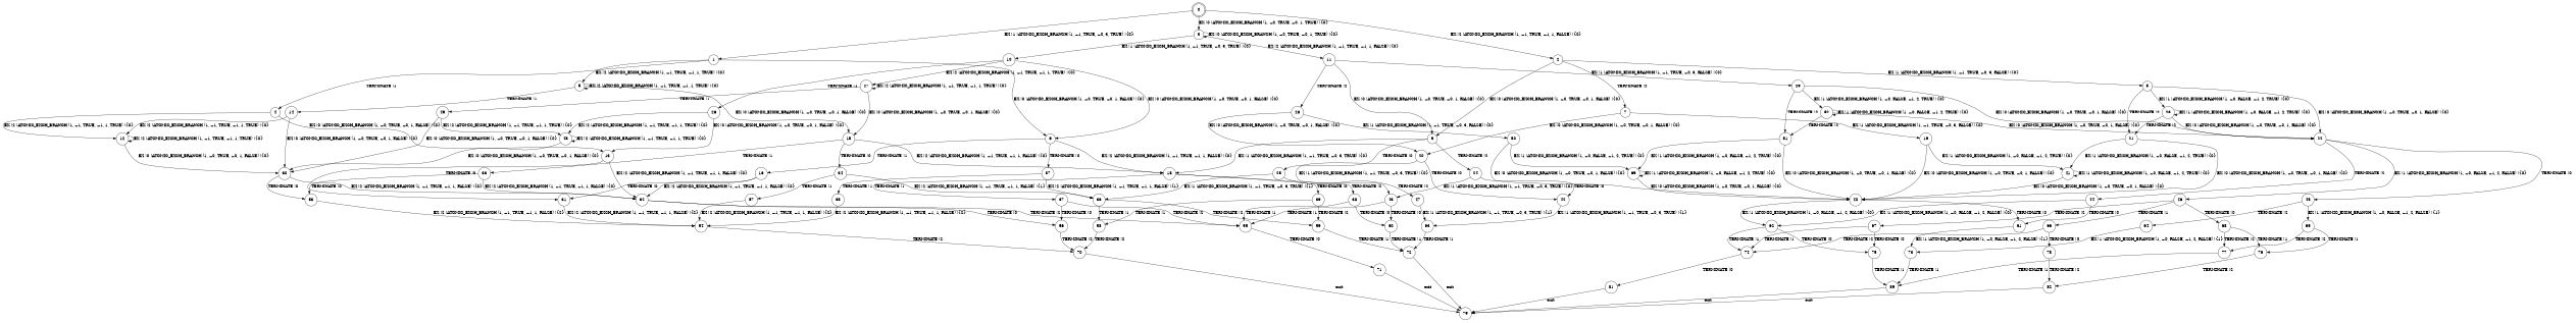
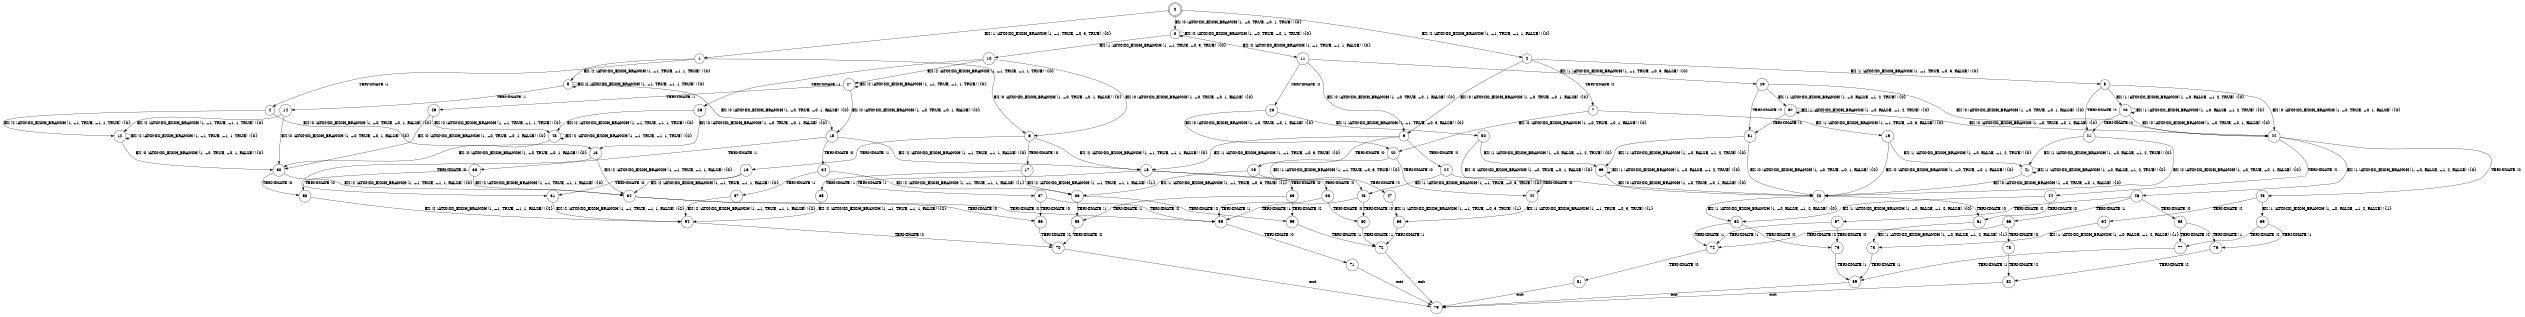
  digraph {
    node [shape=circle]
    0 [peripheries=2]
    1
    2
    3
    4
    5
    6
    7
    8
    9
    10
    11
    12
    13
    14
    15
    16
-   17 [label=87]
+   17
    18
    19
    20
    21
    22
    23
    24
    25
    26
    27
    28
    29
    30
    31
    32
    33
    34
    35
    36
    37
    38
    39
    40
    41
    42
    43
    44
    45
    46
    47
    48
    49
    50
    51
    52
    53
    54
    55
    56
    57
    58
    59
    60
    61
    62
    63
    64
    65
    66
    67
    68
    69
    70
    71
    72
    73
    74
    75
    76
    77
    78
    79
    n81 [label=89]
    81
    82
    0 -> 1 [label="EX !1 !ATOMIC_EXCH_BRANCH (1, +1, TRUE, +0, 3, TRUE) !{0}"]
    0 -> 2 [label="EX !2 !ATOMIC_EXCH_BRANCH (1, +1, TRUE, +1, 1, FALSE) !{0}"]
    0 -> 3 [label="EX !0 !ATOMIC_EXCH_BRANCH (1, +0, TRUE, +0, 1, TRUE) !{0}"]
    1 -> 4 [label="TERMINATE !1"]
    1 -> 5 [label="EX !2 !ATOMIC_EXCH_BRANCH (1, +1, TRUE, +1, 1, TRUE) !{0}"]
    1 -> 6 [label="EX !0 !ATOMIC_EXCH_BRANCH (1, +0, TRUE, +0, 1, FALSE) !{0}"]
    2 -> 7 [label="TERMINATE !2"]
    2 -> 8 [label="EX !1 !ATOMIC_EXCH_BRANCH (1, +1, TRUE, +0, 3, FALSE) !{0}"]
    2 -> 9 [label="EX !0 !ATOMIC_EXCH_BRANCH (1, +0, TRUE, +0, 1, FALSE) !{0}"]
    3 -> 3 [label="EX !0 !ATOMIC_EXCH_BRANCH (1, +0, TRUE, +0, 1, TRUE) !{0}"]
    3 -> 10 [label="EX !1 !ATOMIC_EXCH_BRANCH (1, +1, TRUE, +0, 3, TRUE) !{0}"]
    3 -> 11 [label="EX !2 !ATOMIC_EXCH_BRANCH (1, +1, TRUE, +1, 1, FALSE) !{0}"]
    4 -> 12 [label="EX !2 !ATOMIC_EXCH_BRANCH (1, +1, TRUE, +1, 1, TRUE) !{0}"]
    4 -> 13 [label="EX !0 !ATOMIC_EXCH_BRANCH (1, +0, TRUE, +0, 1, FALSE) !{0}"]
    5 -> 5 [label="EX !2 !ATOMIC_EXCH_BRANCH (1, +1, TRUE, +1, 1, TRUE) !{0}"]
    5 -> 14 [label="TERMINATE !1"]
    5 -> 15 [label="EX !0 !ATOMIC_EXCH_BRANCH (1, +0, TRUE, +0, 1, FALSE) !{0}"]
    6 -> 16 [label="TERMINATE !1"]
    6 -> 17 [label="TERMINATE !0"]
    6 -> 18 [label="EX !2 !ATOMIC_EXCH_BRANCH (1, +1, TRUE, +1, 1, FALSE) !{0}"]
    7 -> 19 [label="EX !1 !ATOMIC_EXCH_BRANCH (1, +1, TRUE, +0, 3, FALSE) !{0}"]
    7 -> 20 [label="EX !0 !ATOMIC_EXCH_BRANCH (1, +0, TRUE, +0, 1, FALSE) !{0}"]
    8 -> 21 [label="TERMINATE !2"]
    8 -> 22 [label="EX !0 !ATOMIC_EXCH_BRANCH (1, +0, TRUE, +0, 1, FALSE) !{0}"]
    8 -> 23 [label="EX !1 !ATOMIC_EXCH_BRANCH (1, +0, FALSE, +1, 2, TRUE) !{0}"]
    9 -> 18 [label="EX !1 !ATOMIC_EXCH_BRANCH (1, +1, TRUE, +0, 3, TRUE) !{0}"]
    9 -> 24 [label="TERMINATE !2"]
    9 -> 25 [label="TERMINATE !0"]
    10 -> 6 [label="EX !0 !ATOMIC_EXCH_BRANCH (1, +0, TRUE, +0, 1, FALSE) !{0}"]
    10 -> 26 [label="TERMINATE !1"]
    10 -> 27 [label="EX !2 !ATOMIC_EXCH_BRANCH (1, +1, TRUE, +1, 1, TRUE) !{0}"]
    11 -> 9 [label="EX !0 !ATOMIC_EXCH_BRANCH (1, +0, TRUE, +0, 1, FALSE) !{0}"]
    11 -> 28 [label="TERMINATE !2"]
    11 -> 29 [label="EX !1 !ATOMIC_EXCH_BRANCH (1, +1, TRUE, +0, 3, FALSE) !{0}"]
    12 -> 12 [label="EX !2 !ATOMIC_EXCH_BRANCH (1, +1, TRUE, +1, 1, TRUE) !{0}"]
    12 -> 30 [label="EX !0 !ATOMIC_EXCH_BRANCH (1, +0, TRUE, +0, 1, FALSE) !{0}"]
    13 -> 31 [label="TERMINATE !0"]
    13 -> 32 [label="EX !2 !ATOMIC_EXCH_BRANCH (1, +1, TRUE, +1, 1, FALSE) !{0}"]
    14 -> 12 [label="EX !2 !ATOMIC_EXCH_BRANCH (1, +1, TRUE, +1, 1, TRUE) !{0}"]
    14 -> 30 [label="EX !0 !ATOMIC_EXCH_BRANCH (1, +0, TRUE, +0, 1, FALSE) !{0}"]
    15 -> 18 [label="EX !2 !ATOMIC_EXCH_BRANCH (1, +1, TRUE, +1, 1, FALSE) !{0}"]
    15 -> 33 [label="TERMINATE !1"]
    15 -> 34 [label="TERMINATE !0"]
    16 -> 31 [label="TERMINATE !0"]
    16 -> 32 [label="EX !2 !ATOMIC_EXCH_BRANCH (1, +1, TRUE, +1, 1, FALSE) !{0}"]
    17 -> 35 [label="TERMINATE !1"]
    17 -> 36 [label="EX !2 !ATOMIC_EXCH_BRANCH (1, +1, TRUE, +1, 1, FALSE) !{1}"]
    18 -> 37 [label="TERMINATE !1"]
    18 -> 38 [label="TERMINATE !2"]
    18 -> 39 [label="TERMINATE !0"]
    19 -> 40 [label="EX !0 !ATOMIC_EXCH_BRANCH (1, +0, TRUE, +0, 1, FALSE) !{0}"]
    19 -> 41 [label="EX !1 !ATOMIC_EXCH_BRANCH (1, +0, FALSE, +1, 2, TRUE) !{0}"]
    20 -> 42 [label="TERMINATE !0"]
    20 -> 43 [label="EX !1 !ATOMIC_EXCH_BRANCH (1, +1, TRUE, +0, 3, TRUE) !{0}"]
    21 -> 40 [label="EX !0 !ATOMIC_EXCH_BRANCH (1, +0, TRUE, +0, 1, FALSE) !{0}"]
    21 -> 41 [label="EX !1 !ATOMIC_EXCH_BRANCH (1, +0, FALSE, +1, 2, TRUE) !{0}"]
    22 -> 44 [label="TERMINATE !2"]
    22 -> 45 [label="TERMINATE !0"]
    22 -> 46 [label="EX !1 !ATOMIC_EXCH_BRANCH (1, +0, FALSE, +1, 2, FALSE) !{0}"]
    23 -> 21 [label="TERMINATE !2"]
    23 -> 22 [label="EX !0 !ATOMIC_EXCH_BRANCH (1, +0, TRUE, +0, 1, FALSE) !{0}"]
    23 -> 23 [label="EX !1 !ATOMIC_EXCH_BRANCH (1, +0, FALSE, +1, 2, TRUE) !{0}"]
    24 -> 42 [label="TERMINATE !0"]
    24 -> 43 [label="EX !1 !ATOMIC_EXCH_BRANCH (1, +1, TRUE, +0, 3, TRUE) !{0}"]
    25 -> 36 [label="EX !1 !ATOMIC_EXCH_BRANCH (1, +1, TRUE, +0, 3, TRUE) !{1}"]
    25 -> 47 [label="TERMINATE !2"]
    26 -> 13 [label="EX !0 !ATOMIC_EXCH_BRANCH (1, +0, TRUE, +0, 1, FALSE) !{0}"]
    26 -> 48 [label="EX !2 !ATOMIC_EXCH_BRANCH (1, +1, TRUE, +1, 1, TRUE) !{0}"]
    27 -> 15 [label="EX !0 !ATOMIC_EXCH_BRANCH (1, +0, TRUE, +0, 1, FALSE) !{0}"]
    27 -> 27 [label="EX !2 !ATOMIC_EXCH_BRANCH (1, +1, TRUE, +1, 1, TRUE) !{0}"]
    27 -> 49 [label="TERMINATE !1"]
    28 -> 20 [label="EX !0 !ATOMIC_EXCH_BRANCH (1, +0, TRUE, +0, 1, FALSE) !{0}"]
    28 -> 50 [label="EX !1 !ATOMIC_EXCH_BRANCH (1, +1, TRUE, +0, 3, FALSE) !{0}"]
    29 -> 22 [label="EX !0 !ATOMIC_EXCH_BRANCH (1, +0, TRUE, +0, 1, FALSE) !{0}"]
    29 -> 51 [label="TERMINATE !2"]
    29 -> 52 [label="EX !1 !ATOMIC_EXCH_BRANCH (1, +0, FALSE, +1, 2, TRUE) !{0}"]
    30 -> 32 [label="EX !2 !ATOMIC_EXCH_BRANCH (1, +1, TRUE, +1, 1, FALSE) !{0}"]
    30 -> 53 [label="TERMINATE !0"]
    31 -> 54 [label="EX !2 !ATOMIC_EXCH_BRANCH (1, +1, TRUE, +1, 1, FALSE) !{2}"]
    32 -> 55 [label="TERMINATE !2"]
    32 -> 56 [label="TERMINATE !0"]
    33 -> 32 [label="EX !2 !ATOMIC_EXCH_BRANCH (1, +1, TRUE, +1, 1, FALSE) !{0}"]
    33 -> 53 [label="TERMINATE !0"]
    34 -> 36 [label="EX !2 !ATOMIC_EXCH_BRANCH (1, +1, TRUE, +1, 1, FALSE) !{1}"]
    34 -> 57 [label="TERMINATE !1"]
    35 -> 54 [label="EX !2 !ATOMIC_EXCH_BRANCH (1, +1, TRUE, +1, 1, FALSE) !{2}"]
    36 -> 58 [label="TERMINATE !1"]
    36 -> 59 [label="TERMINATE !2"]
    37 -> 55 [label="TERMINATE !2"]
    37 -> 56 [label="TERMINATE !0"]
    38 -> 55 [label="TERMINATE !1"]
    38 -> 60 [label="TERMINATE !0"]
    39 -> 58 [label="TERMINATE !1"]
    39 -> 59 [label="TERMINATE !2"]
    40 -> 61 [label="TERMINATE !0"]
    40 -> 62 [label="EX !1 !ATOMIC_EXCH_BRANCH (1, +0, FALSE, +1, 2, FALSE) !{0}"]
    41 -> 40 [label="EX !0 !ATOMIC_EXCH_BRANCH (1, +0, TRUE, +0, 1, FALSE) !{0}"]
    41 -> 41 [label="EX !1 !ATOMIC_EXCH_BRANCH (1, +0, FALSE, +1, 2, TRUE) !{0}"]
    42 -> 63 [label="EX !1 !ATOMIC_EXCH_BRANCH (1, +1, TRUE, +0, 3, TRUE) !{1}"]
    43 -> 55 [label="TERMINATE !1"]
    43 -> 60 [label="TERMINATE !0"]
    44 -> 61 [label="TERMINATE !0"]
    44 -> 62 [label="EX !1 !ATOMIC_EXCH_BRANCH (1, +0, FALSE, +1, 2, FALSE) !{0}"]
    45 -> 64 [label="TERMINATE !2"]
    45 -> 65 [label="EX !1 !ATOMIC_EXCH_BRANCH (1, +0, FALSE, +1, 2, FALSE) !{1}"]
    46 -> 66 [label="TERMINATE !1"]
    46 -> 67 [label="TERMINATE !2"]
    46 -> 68 [label="TERMINATE !0"]
    47 -> 63 [label="EX !1 !ATOMIC_EXCH_BRANCH (1, +1, TRUE, +0, 3, TRUE) !{1}"]
    48 -> 30 [label="EX !0 !ATOMIC_EXCH_BRANCH (1, +0, TRUE, +0, 1, FALSE) !{0}"]
    48 -> 48 [label="EX !2 !ATOMIC_EXCH_BRANCH (1, +1, TRUE, +1, 1, TRUE) !{0}"]
    49 -> 30 [label="EX !0 !ATOMIC_EXCH_BRANCH (1, +0, TRUE, +0, 1, FALSE) !{0}"]
    49 -> 48 [label="EX !2 !ATOMIC_EXCH_BRANCH (1, +1, TRUE, +1, 1, TRUE) !{0}"]
    50 -> 40 [label="EX !0 !ATOMIC_EXCH_BRANCH (1, +0, TRUE, +0, 1, FALSE) !{0}"]
    50 -> 69 [label="EX !1 !ATOMIC_EXCH_BRANCH (1, +0, FALSE, +1, 2, TRUE) !{0}"]
    51 -> 40 [label="EX !0 !ATOMIC_EXCH_BRANCH (1, +0, TRUE, +0, 1, FALSE) !{0}"]
    51 -> 69 [label="EX !1 !ATOMIC_EXCH_BRANCH (1, +0, FALSE, +1, 2, TRUE) !{0}"]
    52 -> 22 [label="EX !0 !ATOMIC_EXCH_BRANCH (1, +0, TRUE, +0, 1, FALSE) !{0}"]
    52 -> 51 [label="TERMINATE !2"]
    52 -> 52 [label="EX !1 !ATOMIC_EXCH_BRANCH (1, +0, FALSE, +1, 2, TRUE) !{0}"]
    53 -> 54 [label="EX !2 !ATOMIC_EXCH_BRANCH (1, +1, TRUE, +1, 1, FALSE) !{2}"]
    54 -> 70 [label="TERMINATE !2"]
    55 -> 71 [label="TERMINATE !0"]
    56 -> 70 [label="TERMINATE !2"]
    57 -> 54 [label="EX !2 !ATOMIC_EXCH_BRANCH (1, +1, TRUE, +1, 1, FALSE) !{2}"]
    58 -> 70 [label="TERMINATE !2"]
    59 -> 72 [label="TERMINATE !1"]
    60 -> 72 [label="TERMINATE !1"]
    61 -> 73 [label="EX !1 !ATOMIC_EXCH_BRANCH (1, +0, FALSE, +1, 2, FALSE) !{1}"]
    62 -> 74 [label="TERMINATE !1"]
    62 -> 75 [label="TERMINATE !0"]
    63 -> 72 [label="TERMINATE !1"]
    64 -> 73 [label="EX !1 !ATOMIC_EXCH_BRANCH (1, +0, FALSE, +1, 2, FALSE) !{1}"]
    65 -> 76 [label="TERMINATE !1"]
    65 -> 77 [label="TERMINATE !2"]
    66 -> 74 [label="TERMINATE !2"]
    66 -> 78 [label="TERMINATE !0"]
    67 -> 74 [label="TERMINATE !1"]
    67 -> 75 [label="TERMINATE !0"]
    68 -> 76 [label="TERMINATE !1"]
    68 -> 77 [label="TERMINATE !2"]
    69 -> 40 [label="EX !0 !ATOMIC_EXCH_BRANCH (1, +0, TRUE, +0, 1, FALSE) !{0}"]
    69 -> 69 [label="EX !1 !ATOMIC_EXCH_BRANCH (1, +0, FALSE, +1, 2, TRUE) !{0}"]
    70 -> 79 [label=exit]
    71 -> 79 [label=exit]
    72 -> 79 [label=exit]
    73 -> n81 [label="TERMINATE !1"]
    74 -> 81 [label="TERMINATE !0"]
    75 -> n81 [label="TERMINATE !1"]
    76 -> 82 [label="TERMINATE !2"]
    77 -> n81 [label="TERMINATE !1"]
    78 -> 82 [label="TERMINATE !2"]
    n81 -> 79 [label=exit]
    81 -> 79 [label=exit]
    82 -> 79 [label=exit]
  }
